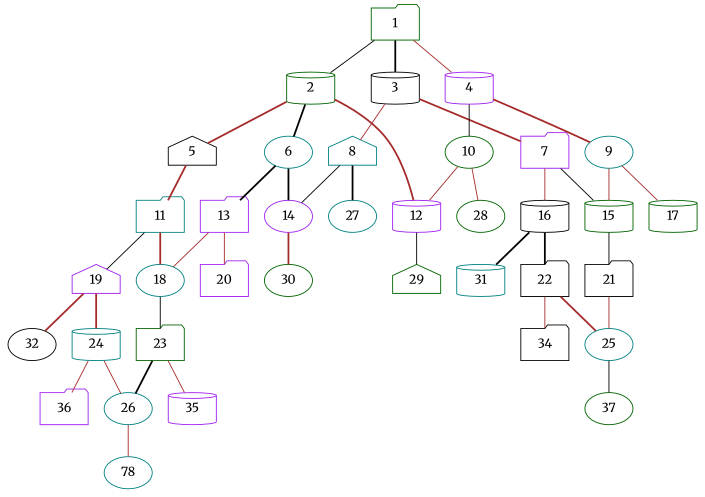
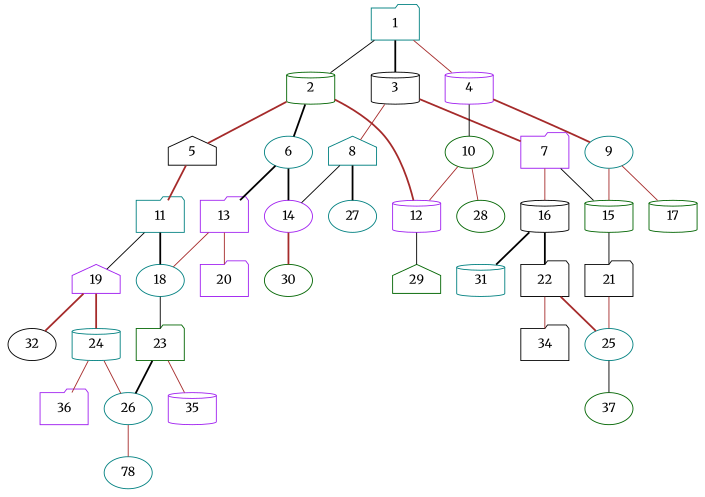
  graph {
    fontname=Merriweather
    node [chem=C color=teal fontname=Merriweather shape=ellipse]
    edge [color=brown fontname=Merriweather style=solid valence=1]
-   1 [color=darkgreen shape=folder]
+   1 [shape=folder]
    2 [color=darkgreen shape=cylinder]
    3 [color=black shape=cylinder]
    4 [color=purple shape=cylinder]
    5 [color=black shape=house]
    6
    12 [color=purple shape=cylinder]
    7 [color=purple shape=folder]
    8 [shape=house]
    9
    10 [color=darkgreen]
    11 [shape=folder]
    13 [color=purple shape=folder]
    14 [color=purple]
    15 [color=darkgreen shape=cylinder]
    16 [color=black shape=cylinder]
    27 [chem=H]
    17 [chem=O color=darkgreen shape=cylinder]
    28 [chem=H color=darkgreen]
    18
    19 [color=purple shape=house]
    29 [chem=H color=darkgreen shape=house]
    20 [chem=O color=purple shape=folder]
    30 [chem=H color=darkgreen]
    21 [color=black shape=folder]
    22 [color=black shape=folder]
    31 [chem=H shape=cylinder]
    23 [color=darkgreen shape=folder]
    24 [shape=cylinder]
    32 [chem=H color=black]
    25
    34 [chem=H color=black shape=folder]
    26
    35 [chem=H color=purple shape=cylinder]
    36 [chem=H color=purple shape=folder]
    37 [chem=H color=darkgreen]
    n37 [chem=H label=78]
    1 -- 2 [color=black]
    1 -- 3 [color=black style=bold valence=2]
    1 -- 4
    2 -- 5 [style=bold]
    2 -- 6 [color=black style=bold valence=2]
    2 -- 12 [style=bold valence=2]
    3 -- 7 [style=bold]
    3 -- 8
    4 -- 9 [style=bold]
    4 -- 10 [color=black valence=2]
    5 -- 11 [style=bold]
    6 -- 13 [color=black style=bold]
    6 -- 14 [color=black style=bold]
    12 -- 29 [color=black]
    7 -- 15 [color=black]
    7 -- 16 [valence=2]
    8 -- 14 [color=black valence=2]
    8 -- 27 [color=black style=bold]
    9 -- 15
    9 -- 17 [valence=2]
    10 -- 12
    10 -- 28
-   11 -- 18 [style=bold]
+   11 -- 18 [color=black style=bold]
    11 -- 19 [color=black valence=2]
    13 -- 18
    13 -- 20 [valence=2]
    14 -- 30 [style=bold]
    15 -- 21 [color=black valence=2]
    16 -- 22 [color=black style=bold]
    16 -- 31 [color=black style=bold]
    18 -- 23 [color=black valence=2]
    19 -- 24 [style=bold]
    19 -- 32 [style=bold]
    21 -- 25
    22 -- 25 [style=bold valence=2]
    22 -- 34
    23 -- 26 [color=black style=bold]
    23 -- 35
    24 -- 26 [valence=2]
    24 -- 36
    25 -- 37 [color=black]
    26 -- n37
  }
